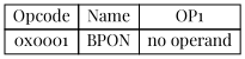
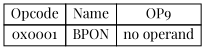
  digraph {
    nodesep=0.5
    ranksep=2
    rankdir=LR
    fontname="Playfair Display"
-   n1 [label=< <table border="0" cellborder="1" cellspacing="0"> <tr><td> Opcode </td> <td> Name </td> <td> OP1 </td> </tr> <tr>"<td> 0x0001 </td><td> BPON </td><td> no operand </td> </tr> </table>> shape=plain fontname="Playfair Display"]
+   n1 [label=< <table border="0" cellborder="1" cellspacing="0"> <tr><td> Opcode </td> <td> Name </td> <td> OP9 </td> </tr> <tr>"<td> 0x0001 </td><td> BPON </td><td> no operand </td> </tr> </table>> shape=plain fontname="Playfair Display"]
  }
